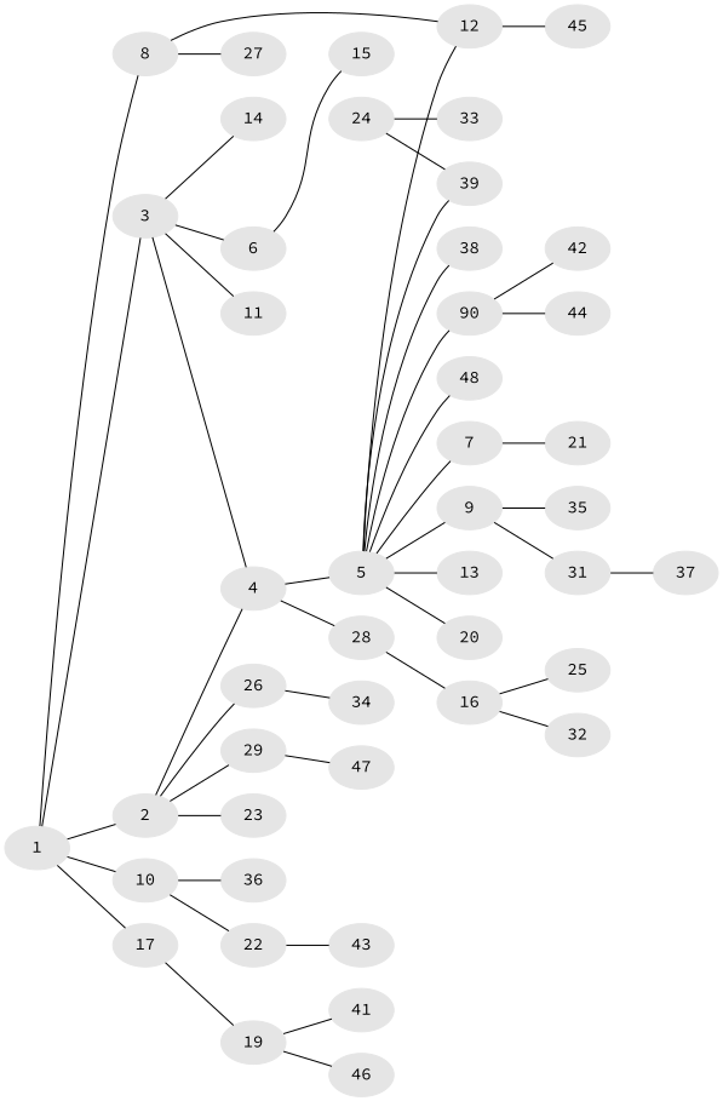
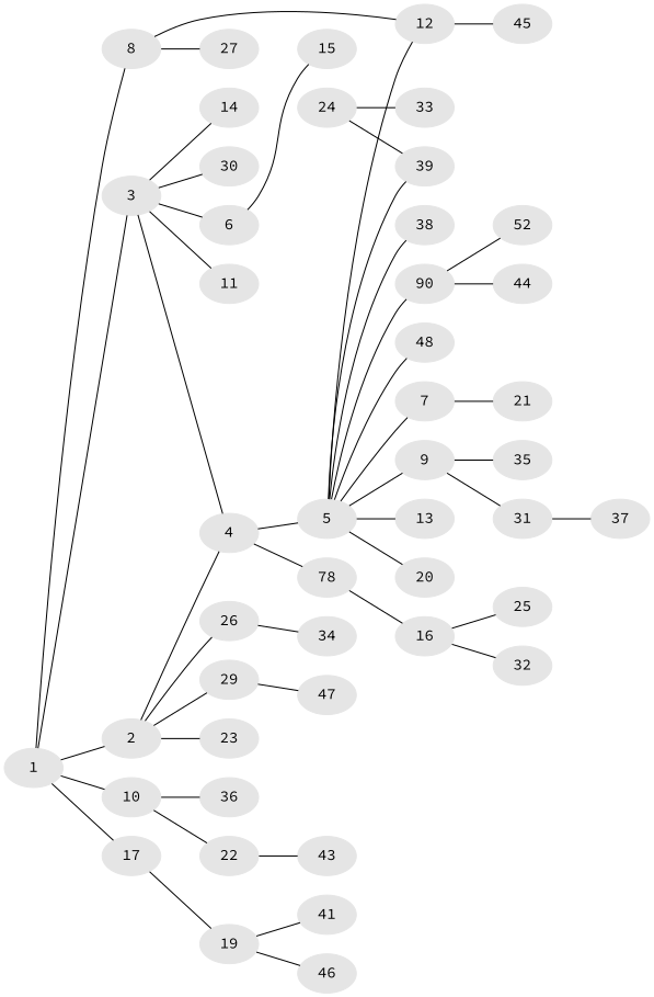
  graph {
    fontname="Source Code Pro"
    rankdir=LR
    node [color=gray90 fontname="Source Code Pro" style=filled]
    edge [fontname="Source Code Pro" weight=1.0]
    1
    2
    3
    8
    10
    17
    4
    23
    26
    29
    6
    11
    14
+   30
    12
    27
    22
    36
    19
    5
-   28
+   28 [label=78]
    34
    47
    15
    7
    9
    13
    20
    38
    39
    n31 [label=90]
    48
    16
    21
    31
    35
    45
    25
    32
-   42
+   42 [label=52]
    44
    37
    43
    41
    46
    24
    33
    1 -- 2
    1 -- 3
    1 -- 8
    1 -- 10
    1 -- 17 [weight=2.0]
    2 -- 4
    2 -- 23 [weight=6.0]
    2 -- 26
    2 -- 29
    3 -- 4
    3 -- 6
    3 -- 11
    3 -- 14
+   3 -- 30 [weight=3.0]
    8 -- 12
    8 -- 27 [weight=3.0]
    10 -- 22
    10 -- 36 [weight=2.0]
    17 -- 19
    4 -- 5
    4 -- 28
    26 -- 34 [weight=2.0]
    29 -- 47
    6 -- 15 [weight=3.0]
    12 -- 45
    22 -- 43 [weight=3.0]
    19 -- 41
    19 -- 46 [weight=2.0]
    5 -- 12
    5 -- 7
    5 -- 9
    5 -- 13 [weight=11.0]
    5 -- 20
    5 -- 38
    5 -- 39
    5 -- n31
    5 -- 48
    28 -- 16
    7 -- 21 [weight=2.0]
    9 -- 31
    9 -- 35 [weight=2.0]
    n31 -- 42
    n31 -- 44 [weight=2.0]
    16 -- 25
    16 -- 32
    31 -- 37 [weight=2.0]
    24 -- 39
    24 -- 33 [weight=7.0]
  }
